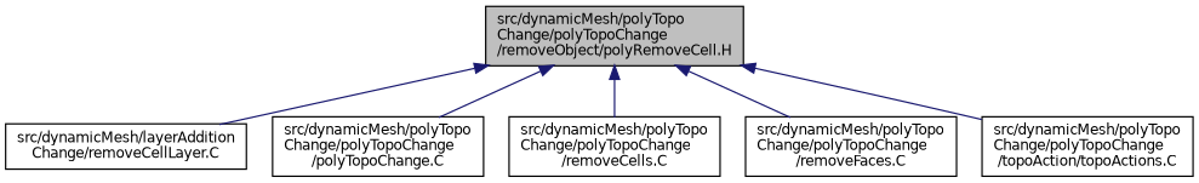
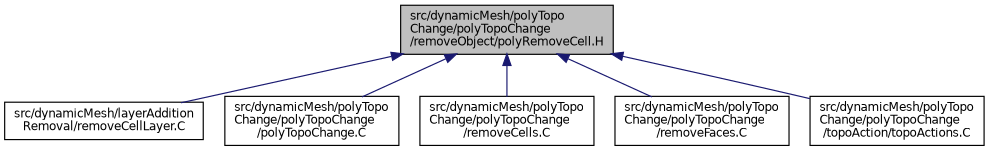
  digraph {
    node [color=black fontname=Helvetica fontsize=10 shape=record]
    edge [color=midnightblue dir=back fontname=Helvetica fontsize=10 labelfontname=Helvetica labelfontsize=10 style=solid]
    n1 [fillcolor=grey75 fontcolor=black height=0.2 label="src/dynamicMesh/polyTopo\lChange/polyTopoChange\l/removeObject/polyRemoveCell.H" style=filled width=0.4]
-   n2 [height=0.2 label="src/dynamicMesh/layerAddition\lChange/removeCellLayer.C" width=0.4]
+   n2 [height=0.2 label="src/dynamicMesh/layerAddition\lRemoval/removeCellLayer.C" width=0.4]
    n3 [height=0.2 label="src/dynamicMesh/polyTopo\lChange/polyTopoChange\l/polyTopoChange.C" width=0.4]
    n4 [height=0.2 label="src/dynamicMesh/polyTopo\lChange/polyTopoChange\l/removeCells.C" width=0.4]
    n5 [height=0.2 label="src/dynamicMesh/polyTopo\lChange/polyTopoChange\l/removeFaces.C" width=0.4]
    n6 [height=0.2 label="src/dynamicMesh/polyTopo\lChange/polyTopoChange\l/topoAction/topoActions.C" width=0.4]
    n1 -> n2
    n1 -> n3
    n1 -> n4
    n1 -> n5
    n1 -> n6
  }
